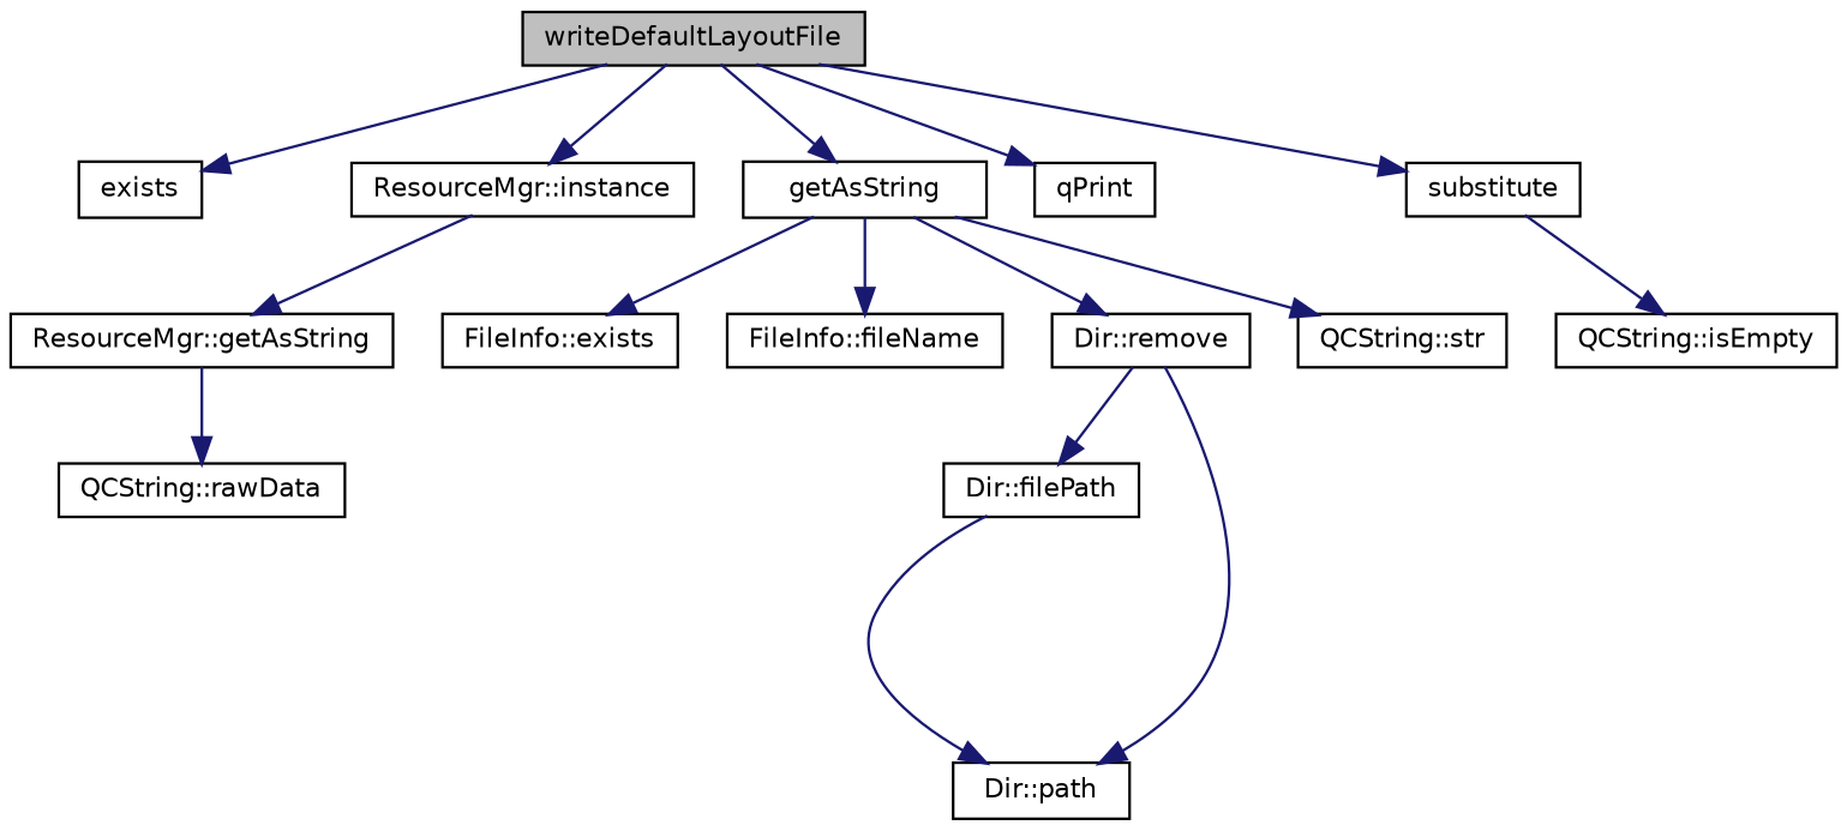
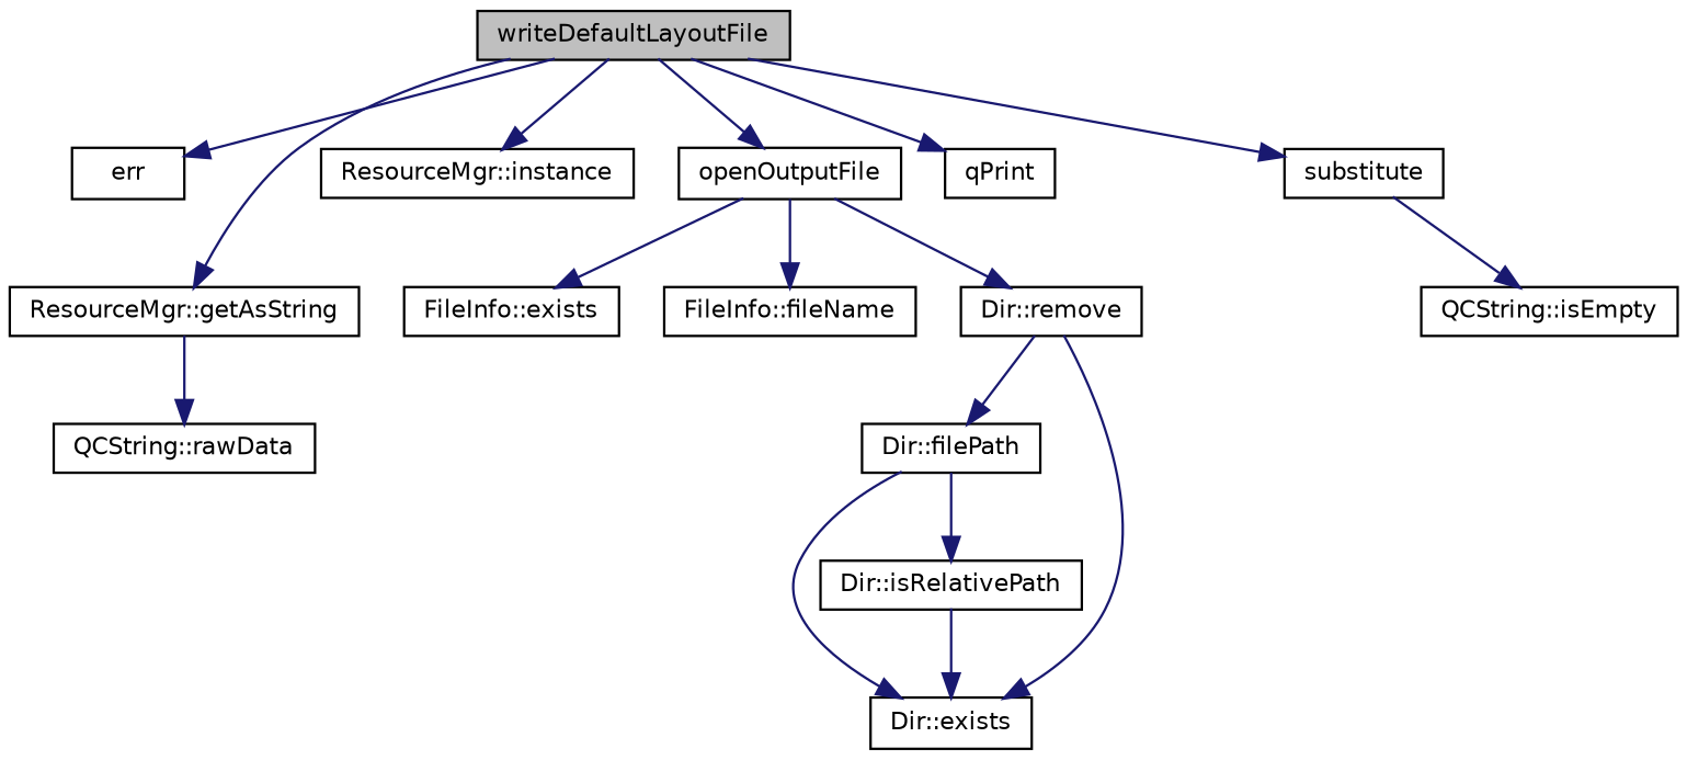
  digraph {
    rankdir=TB
    node [color=black fillcolor=white fontname=Helvetica fontsize=10 shape=record style=filled]
    edge [color=midnightblue fontname=Helvetica fontsize=10 labelfontname=Helvetica labelfontsize=10 style=solid]
    n1 [fillcolor=grey75 fontcolor=black height=0.2 label=writeDefaultLayoutFile width=0.4]
-   n2 [height=0.2 label=exists width=0.4]
+   n2 [height=0.2 label=err width=0.4]
    n3 [height=0.2 label="ResourceMgr::getAsString" width=0.4]
    n4 [height=0.2 label="ResourceMgr::instance" width=0.4]
-   n5 [height=0.2 label=getAsString width=0.4]
+   n5 [height=0.2 label=openOutputFile width=0.4]
    n6 [height=0.2 label=qPrint width=0.4]
    n7 [height=0.2 label=substitute width=0.4]
    n8 [height=0.2 label="QCString::rawData" width=0.4]
    n9 [height=0.2 label="FileInfo::exists" width=0.4]
    n10 [height=0.2 label="FileInfo::fileName" width=0.4]
    n11 [height=0.2 label="Dir::remove" width=0.4]
-   n12 [height=0.2 label="QCString::str" width=0.4]
    n13 [height=0.2 label="QCString::isEmpty" width=0.4]
    n14 [height=0.2 label="Dir::filePath" width=0.4]
-   n15 [height=0.2 label="Dir::path" width=0.4]
+   n15 [height=0.2 label="Dir::exists" width=0.4]
+   n16 [height=0.2 label="Dir::isRelativePath" width=0.4]
    n1 -> n2
-   n4 -> n3
+   n1 -> n3
    n1 -> n4
    n1 -> n5
    n1 -> n6
    n1 -> n7
    n3 -> n8
    n5 -> n9
    n5 -> n10
    n5 -> n11
-   n5 -> n12
    n7 -> n13
    n11 -> n14
    n11 -> n15
    n14 -> n15
+   n14 -> n16
+   n16 -> n15
  }
